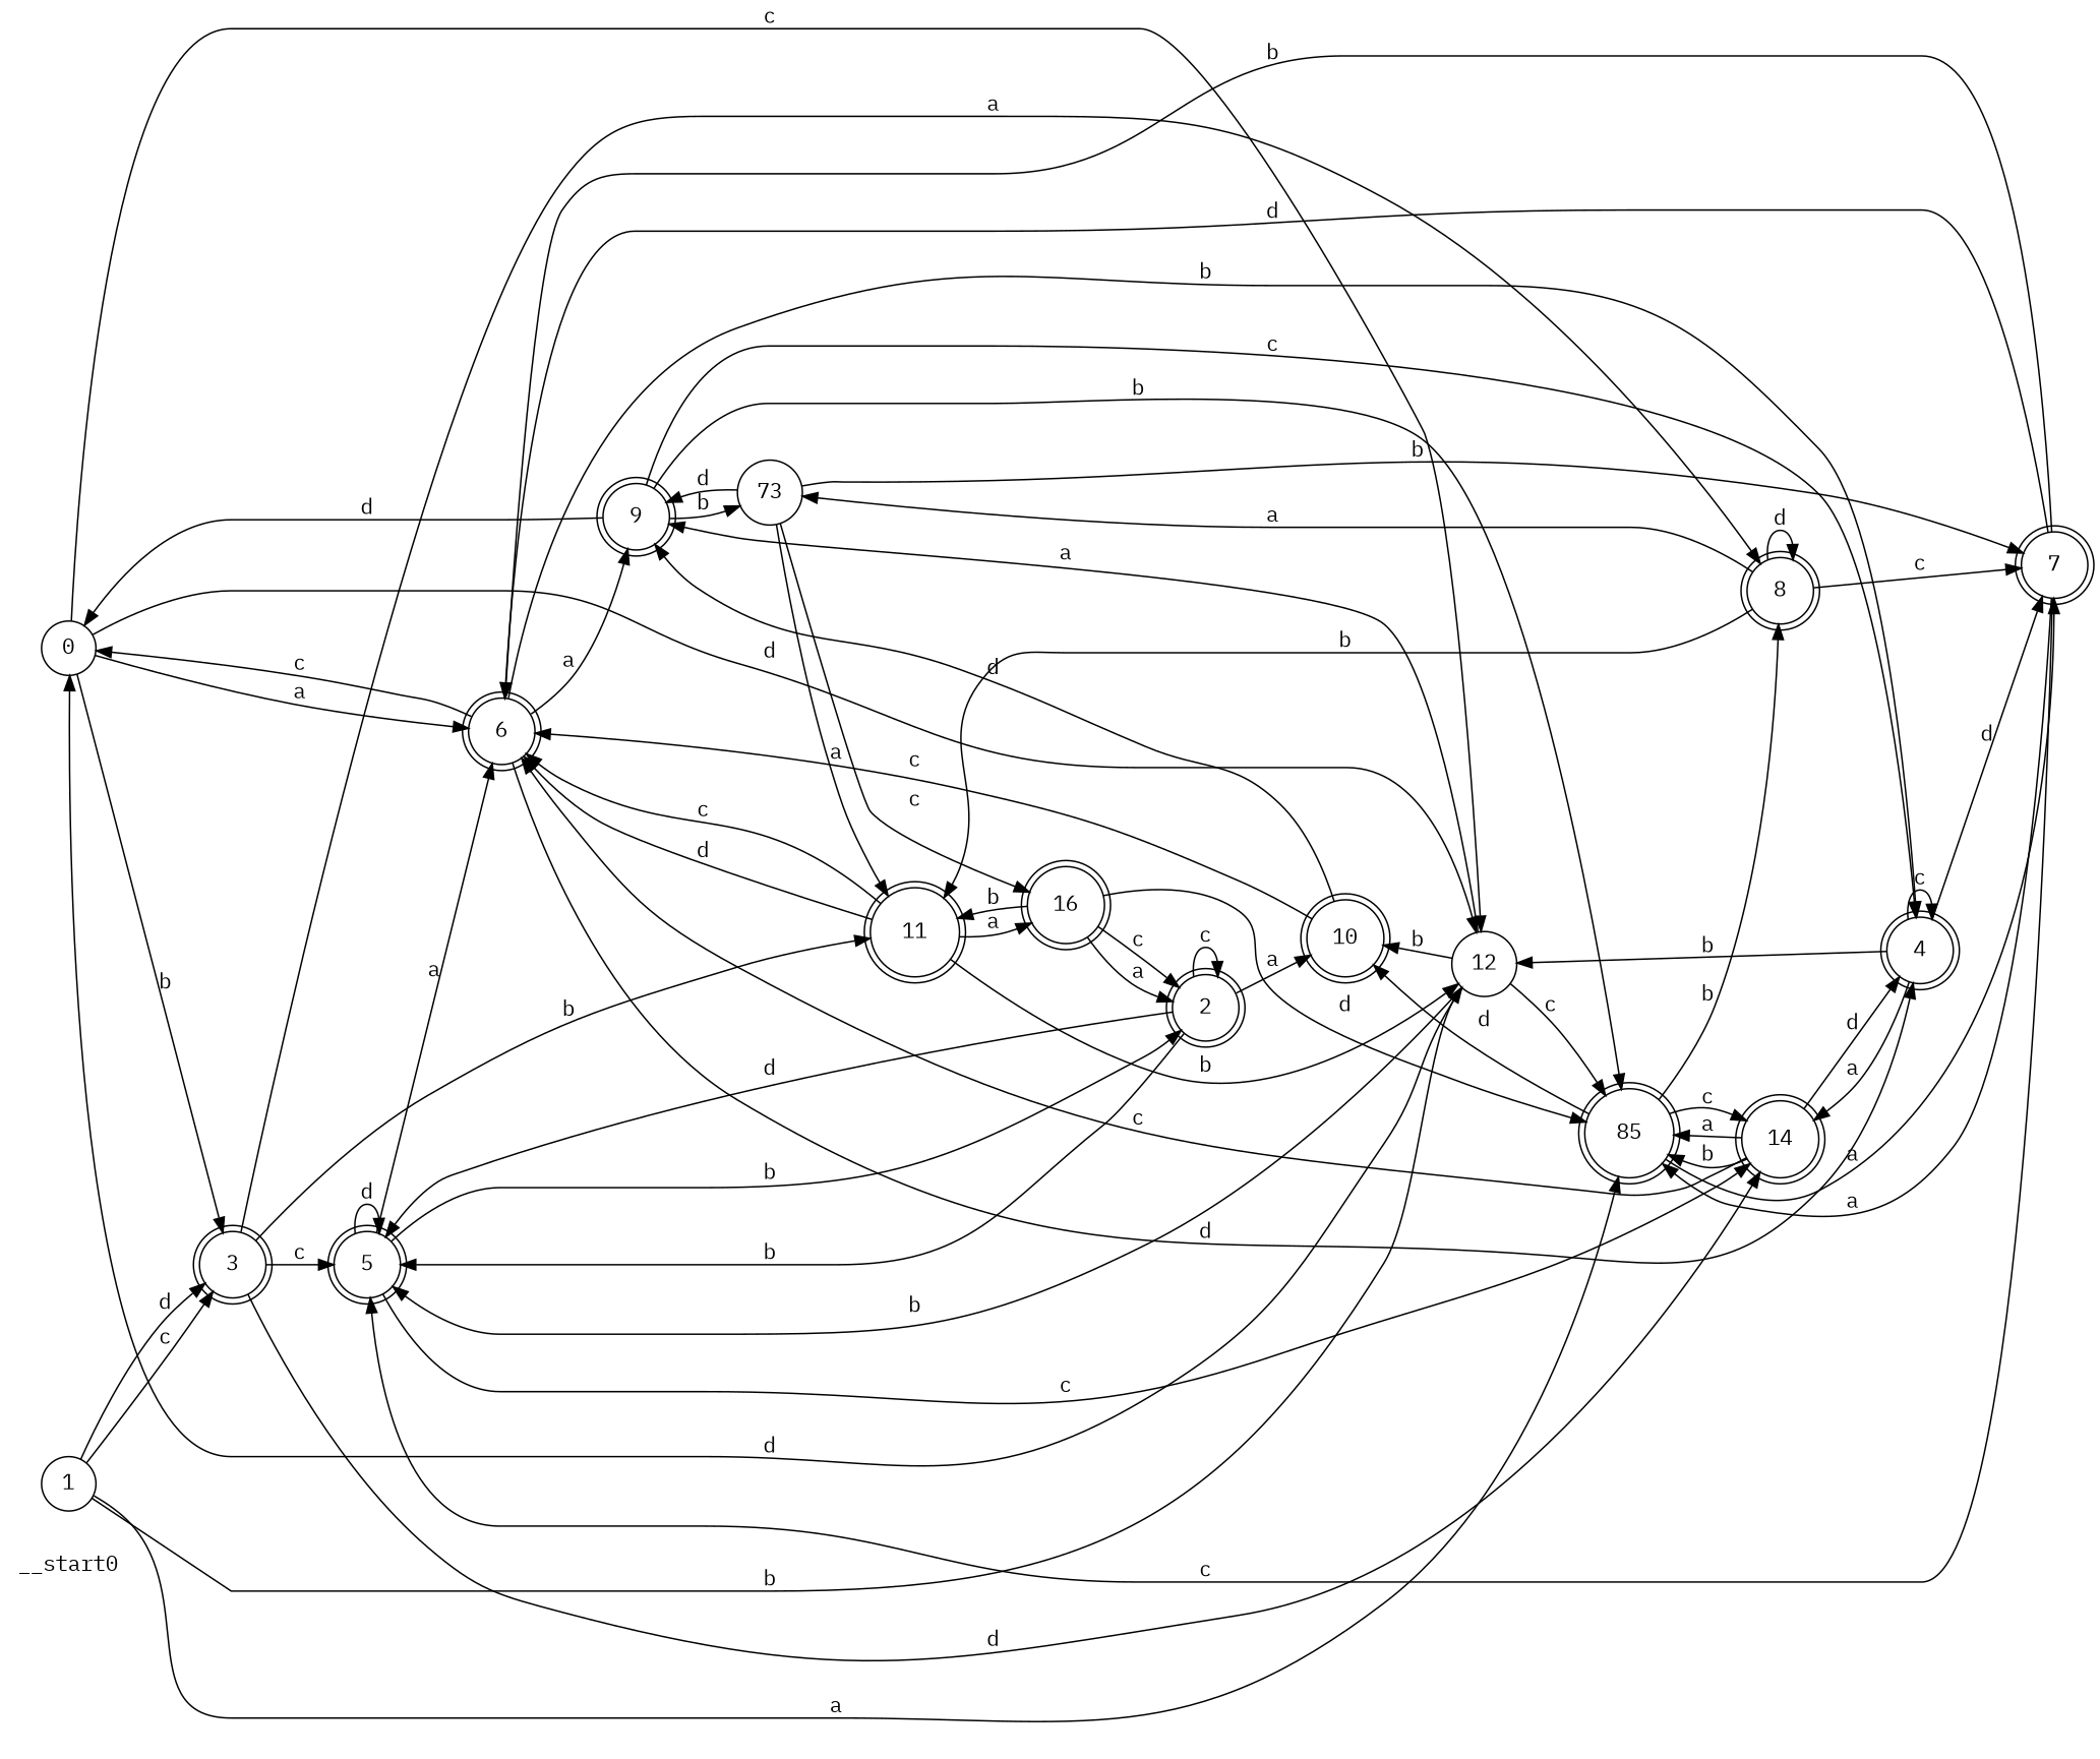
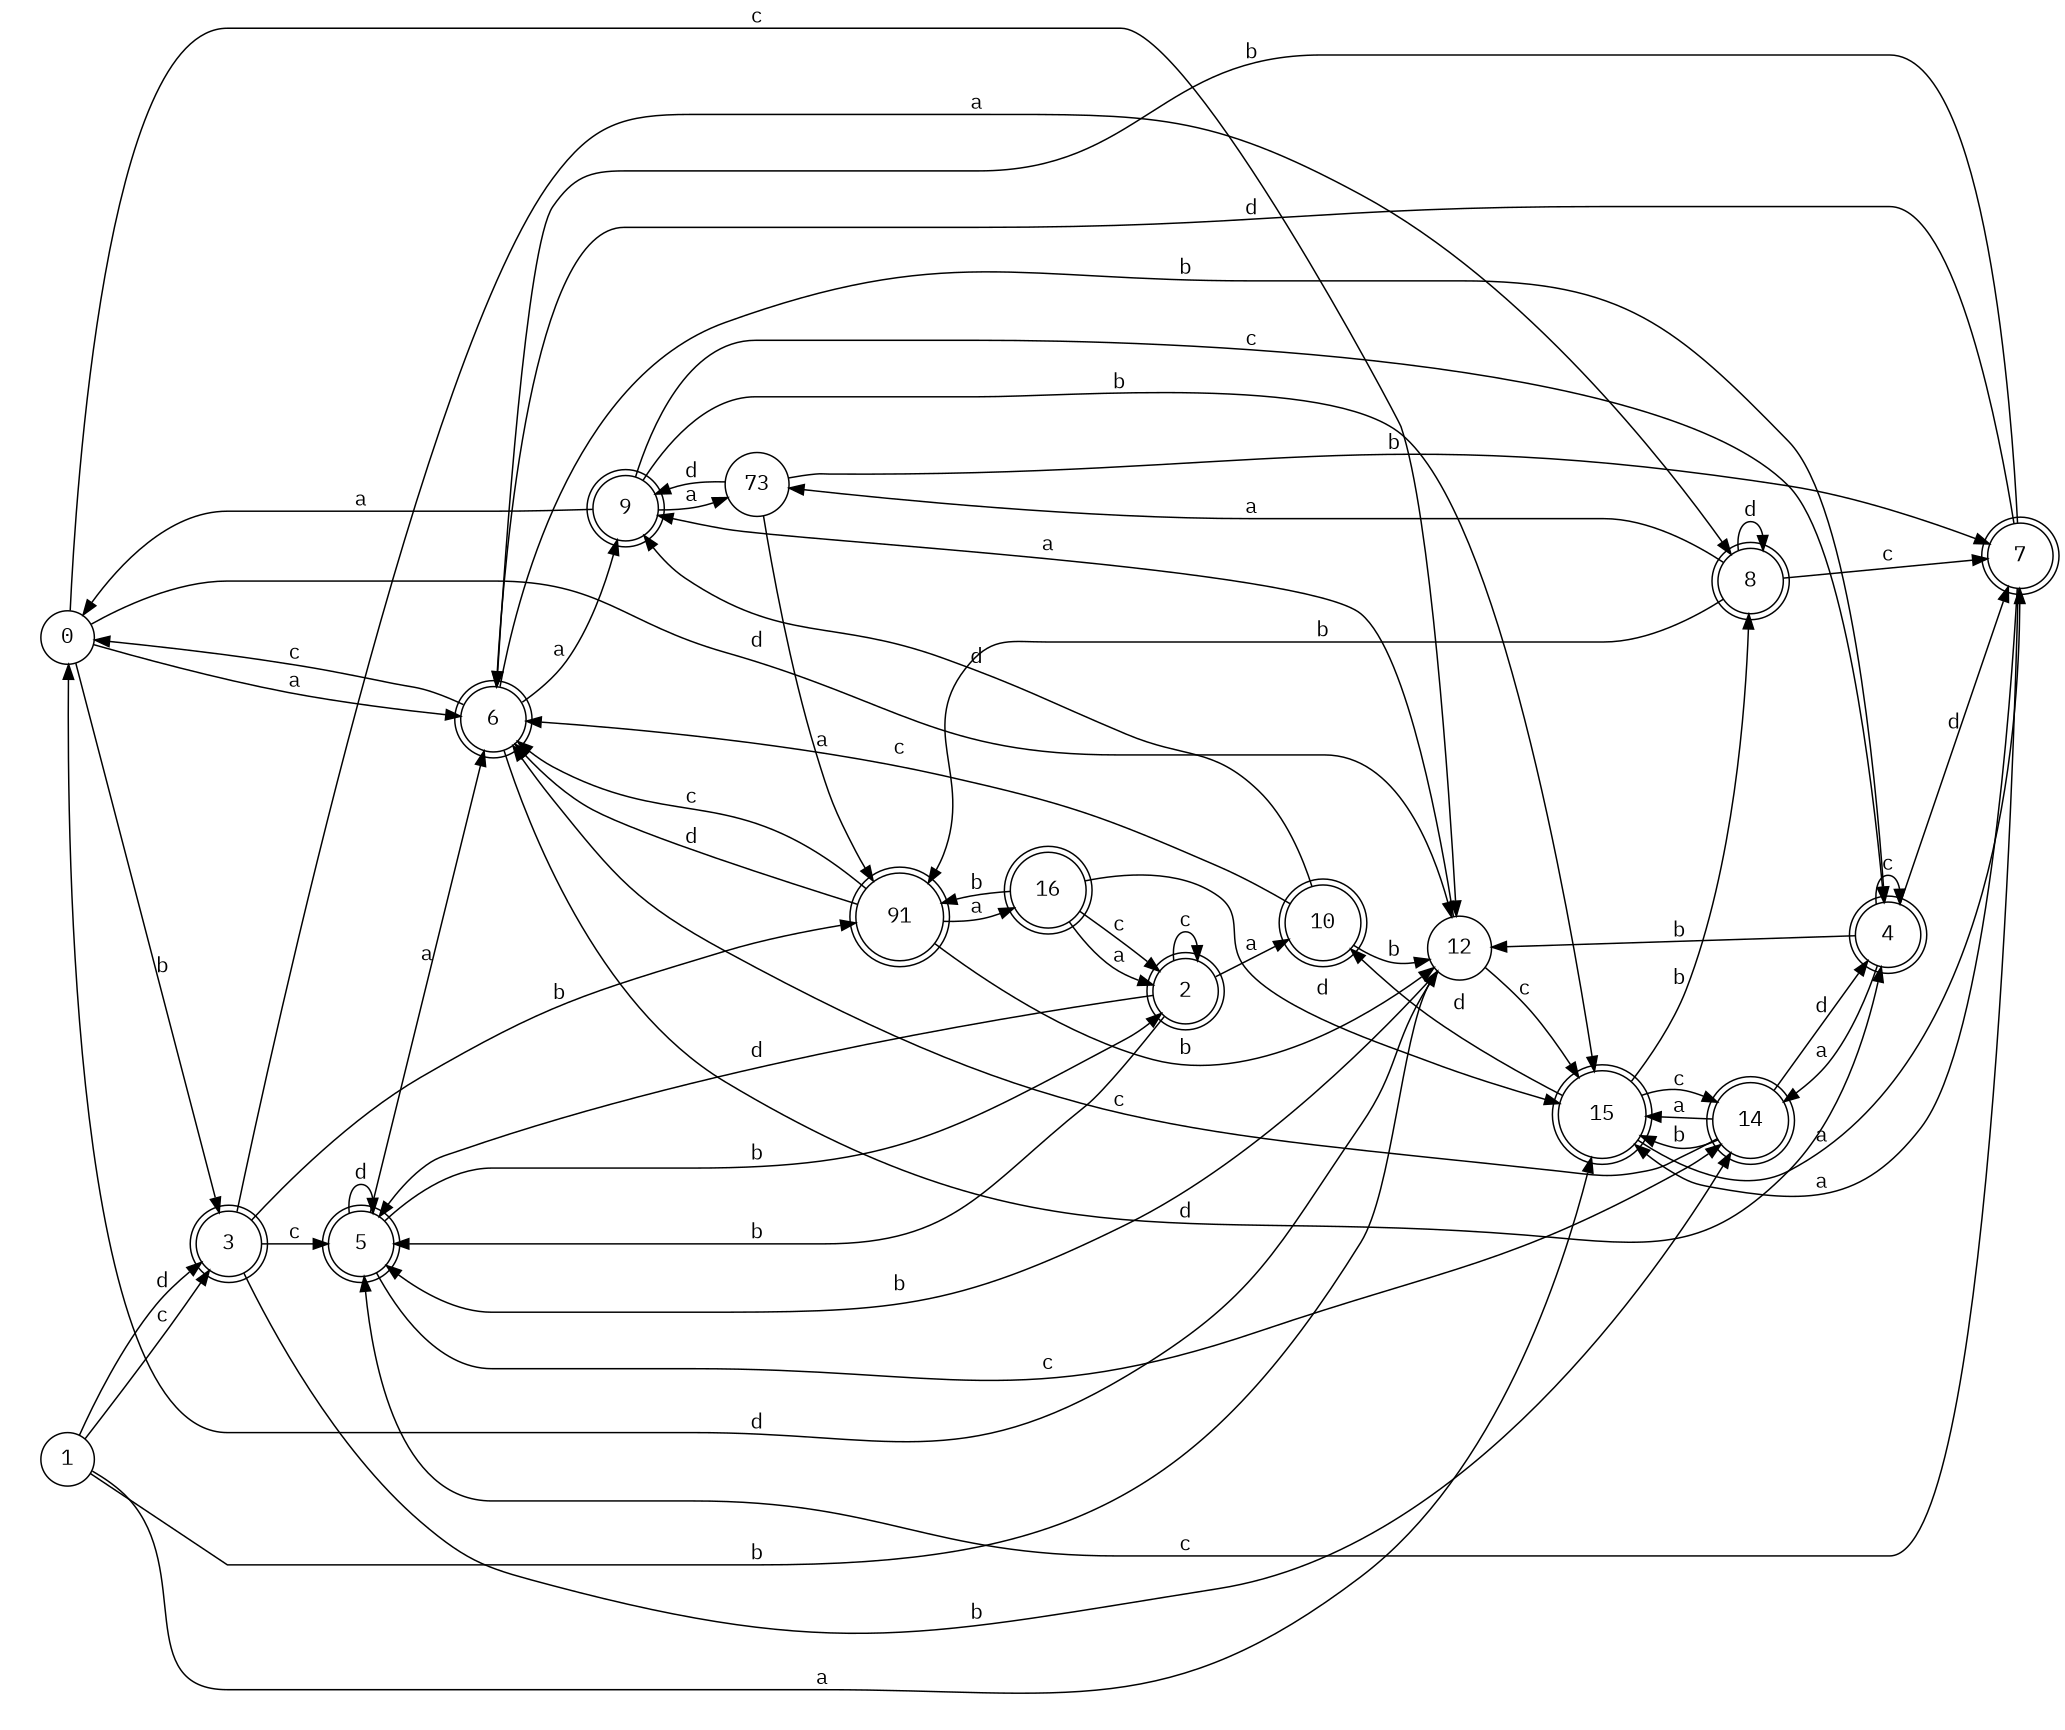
  digraph {
    fontname="IBM Plex Mono"
    rankdir=LR
    node [fontname="IBM Plex Mono" shape=doublecircle color=black fillcolor=white style="rounded,filled"]
    edge [fontname="IBM Plex Mono"]
-   __start0 [shape=none color="" fillcolor="" style=""]
    n2 [label=0 shape=circle style=filled]
    n3 [label=3]
    n4 [label=6]
    n5 [label=12 shape=circle style=filled]
    n6 [label=5]
    n7 [label=8]
-   n8 [label=11]
+   n8 [label=91]
    n9 [label=14]
    n10 [label=4]
    n11 [label=9]
-   n12 [label=85]
+   n12 [label=15]
    n13 [label=1 shape=circle style=filled]
    n14 [label=10]
    n15 [label=7]
    n16 [label=2]
    n17 [label=73 shape=circle style=filled]
    n18 [label=16]
    n2 -> n3 [label=b]
    n2 -> n4 [label=a]
    n2 -> n5 [label=c]
    n2 -> n5 [label=d]
    n3 -> n6 [label=c]
    n3 -> n7 [label=a]
    n3 -> n8 [label=b]
-   n3 -> n9 [label=d]
+   n3 -> n9 [label=b]
    n4 -> n2 [label=c]
    n4 -> n10 [label=b]
    n4 -> n10 [label=d]
    n4 -> n11 [label=a]
    n5 -> n2 [label=d]
    n5 -> n6 [label=b]
    n5 -> n11 [label=a]
    n5 -> n12 [label=c]
    n6 -> n4 [label=a]
    n6 -> n6 [label=d]
    n6 -> n9 [label=c]
    n6 -> n16 [label=b]
    n7 -> n7 [label=d]
    n7 -> n8 [label=b]
    n7 -> n15 [label=c]
    n7 -> n17 [label=a]
    n8 -> n4 [label=c]
    n8 -> n4 [label=d]
    n8 -> n5 [label=b]
    n8 -> n18 [label=a]
    n9 -> n4 [label=c]
    n9 -> n10 [label=d]
    n9 -> n12 [label=a]
    n9 -> n12 [label=b]
    n10 -> n5 [label=b]
    n10 -> n9 [label=a]
    n10 -> n10 [label=c]
    n10 -> n15 [label=d]
-   n11 -> n2 [label=d]
+   n11 -> n2 [label=a]
    n11 -> n10 [label=c]
    n11 -> n12 [label=b]
-   n11 -> n17 [label=b]
+   n11 -> n17 [label=a]
    n12 -> n7 [label=b]
    n12 -> n9 [label=c]
    n12 -> n14 [label=d]
    n12 -> n15 [label=a]
    n13 -> n3 [label=c]
    n13 -> n3 [label=d]
    n13 -> n5 [label=b]
    n13 -> n12 [label=a]
    n14 -> n4 [label=c]
-   n5 -> n14 [label=b]
+   n14 -> n5 [label=b]
    n14 -> n11 [label=d]
    n15 -> n4 [label=b]
    n15 -> n4 [label=d]
    n15 -> n6 [label=c]
    n15 -> n12 [label=a]
    n16 -> n6 [label=b]
    n16 -> n6 [label=d]
    n16 -> n14 [label=a]
    n16 -> n16 [label=c]
    n17 -> n8 [label=a]
    n17 -> n11 [label=d]
    n17 -> n15 [label=b]
-   n17 -> n18 [label=c]
    n18 -> n8 [label=b]
    n18 -> n12 [label=d]
    n18 -> n16 [label=a]
    n18 -> n16 [label=c]
  }
